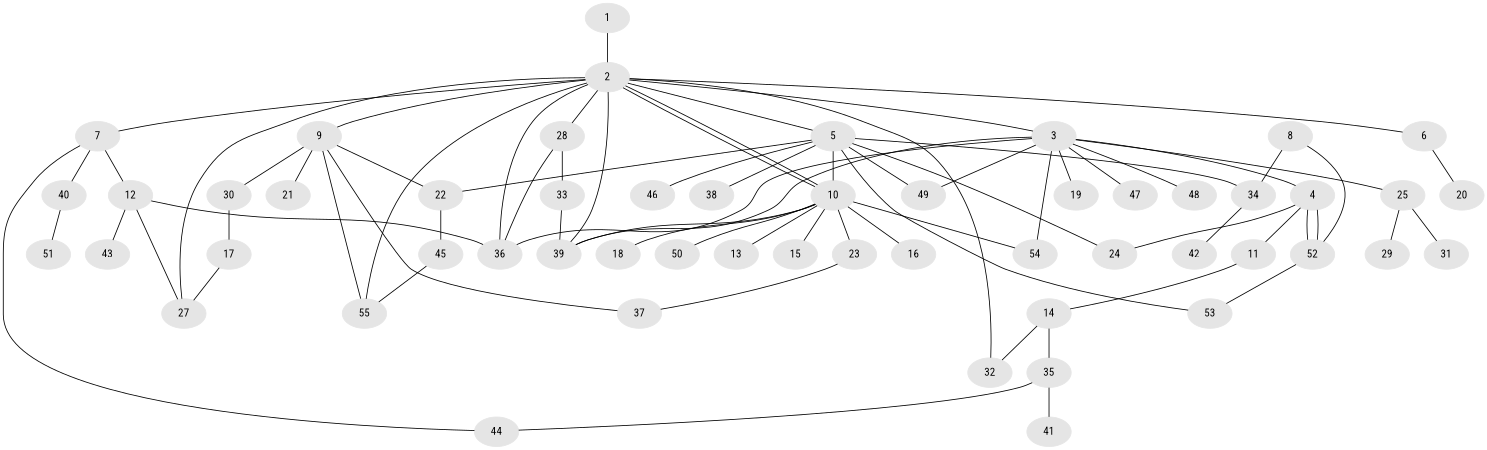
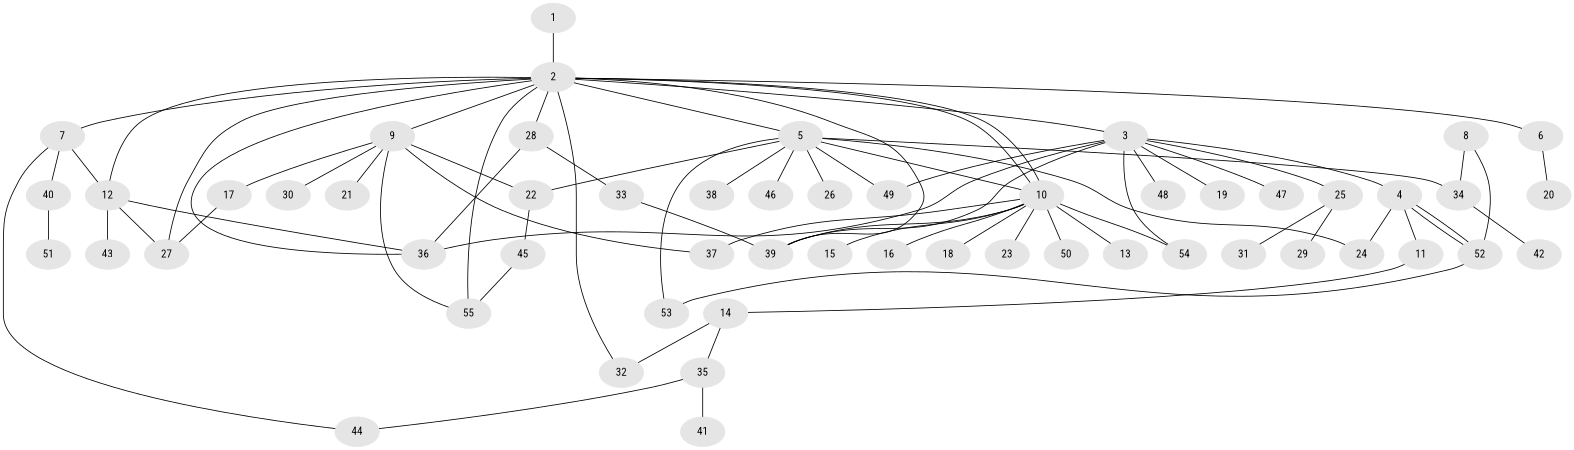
  graph {
    fontname="Roboto Condensed"
    node [color=gray90 fontname="Roboto Condensed" style=filled]
    edge [fontname="Roboto Condensed"]
    1
    2
    3
    5
    6
    7
    9
    10
    12
    27
    28
    32
    36
    39
    55
    4
    19
    25
    47
    48
    49
    54
    24
    22
+   26
    38
    46
    53
    34
    20
    40
    44
    17
    21
    30
    37
    13
    15
    16
    18
    23
    50
    43
    33
    11
    52
    29
    31
    14
    8
    45
    51
    42
    35
    41
    1 -- 2
    2 -- 3
    2 -- 5
    2 -- 6
    2 -- 7
    2 -- 9
    2 -- 10
    2 -- 10
+   2 -- 12
    2 -- 27
    2 -- 28
    2 -- 32
    2 -- 36
    2 -- 39
    2 -- 55
    3 -- 36
    3 -- 39
    3 -- 4
    3 -- 19
    3 -- 25
    3 -- 47
    3 -- 48
    3 -- 49
    3 -- 54
    5 -- 10
    5 -- 49
    5 -- 24
    5 -- 22
+   5 -- 26
    5 -- 38
    5 -- 46
    5 -- 53
    5 -- 34
    6 -- 20
    7 -- 12
    7 -- 40
    7 -- 44
    9 -- 55
    9 -- 22
-   30 -- 17
+   9 -- 17
    9 -- 21
    9 -- 30
    9 -- 37
    10 -- 39
    10 -- 54
-   23 -- 37
+   10 -- 37
    10 -- 13
    10 -- 15
    10 -- 16
    10 -- 18
    10 -- 23
    10 -- 50
    12 -- 27
    12 -- 36
    12 -- 43
    28 -- 36
    28 -- 33
    4 -- 24
    4 -- 11
    4 -- 52
    4 -- 52
    25 -- 29
    25 -- 31
    22 -- 45
    34 -- 42
    40 -- 51
    17 -- 27
    33 -- 39
    11 -- 14
    52 -- 53
    14 -- 32
    14 -- 35
    8 -- 34
    8 -- 52
    45 -- 55
    35 -- 44
    35 -- 41
  }
